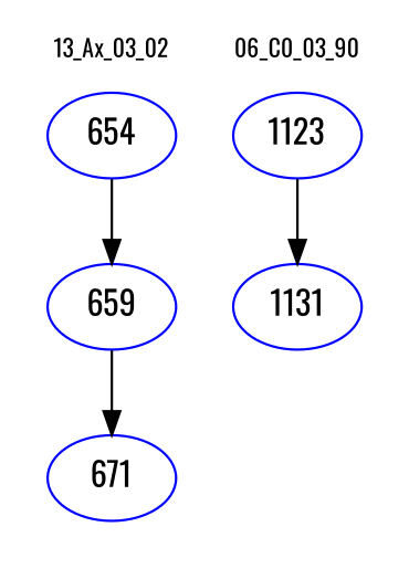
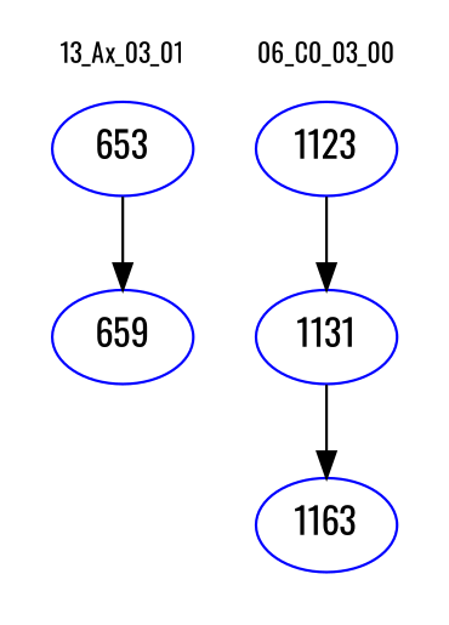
  digraph {
    fontname=Oswald
    node [color=blue fontname=Oswald]
    edge [color=black fontname=Oswald]
    n1 [label=659]
-   n2 [label=654]
-   n3 [label=671]
+   n2 [label=653]
    n4 [label=1131]
    n5 [label=1123]
+   n6 [label=1163]
    subgraph cluster_1 {
      color=white
      fontsize=10
-     label="13_Ax_03_02"
+     label="13_Ax_03_01"
      n1
      n2
-     n3
    }
    subgraph cluster_2 {
      color=white
      fontsize=10
-     label="06_C0_03_90"
+     label="06_C0_03_00"
      n4
      n5
+     n6
    }
-   n1 -> n3
    n2 -> n1
+   n4 -> n6
    n5 -> n4
  }
